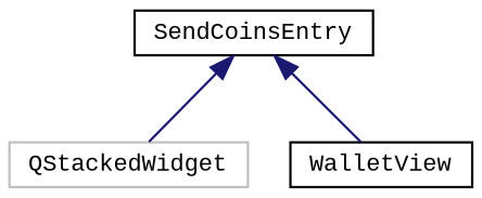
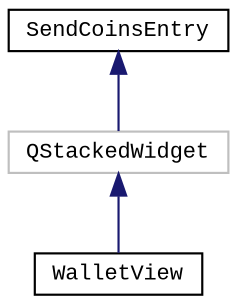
  digraph {
    fontname="Liberation Mono"
    rankdir=TB
    node [color=black fillcolor=white fontname="Liberation Mono" fontsize=10 shape=record style=filled]
    edge [color=midnightblue dir=back fontname="Liberation Mono" fontsize=10 labelfontname=Helvetica labelfontsize=10 style=solid]
    n1 [color=grey75 height=0.2 label=QStackedWidget width=0.4]
    n2 [height=0.2 label=WalletView width=0.4]
    n3 [height=0.2 label=SendCoinsEntry width=0.4]
-   n3 -> n2
+   n1 -> n2
    n3 -> n1
  }
